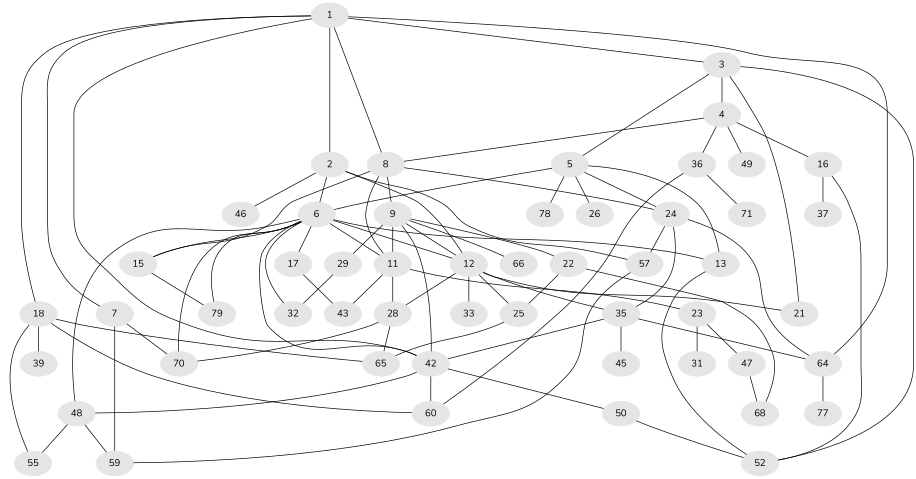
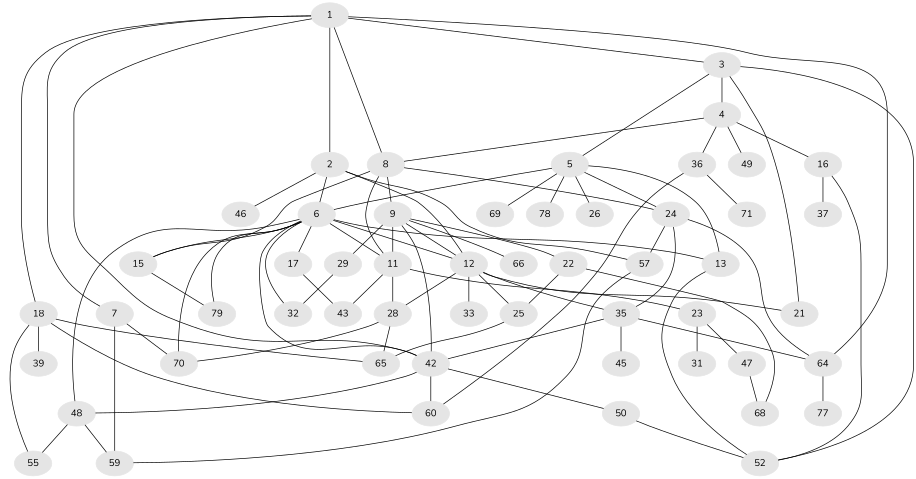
  graph {
    fontname=Nunito
    node [color=gray90 fontname=Nunito style=filled]
    edge [fontname=Nunito]
    1 [super="+44"]
    2
    3 [super="+58"]
    7 [super="+10"]
    8
    18 [super="+40"]
    42 [super="+63"]
    64 [super="+75"]
    6 [super="+14"]
    12 [super="+20"]
    46
    57 [super="+80"]
    4 [super="+76"]
    5 [super="+67"]
    21
    52 [super="+73"]
    70
    59
    24 [super="+56"]
    11 [super="+30"]
    15 [super="+34"]
    9 [super="+41"]
    39
    55
    60 [super="+72"]
    65
    48 [super="+51"]
    50
    77
    13 [super="+27"]
    17
    32 [super="+62"]
    79
    28 [super="+38"]
    25 [super="+54"]
    33 [super="+53"]
    35
    16
    36
    49
    26
+   69
    78
    37
    71
    23
    43
    22 [super="+74"]
    29
    66
    68
    31
    47
    45
    1 -- 2
    1 -- 3
    1 -- 7
    1 -- 8
    1 -- 18
    1 -- 42
    1 -- 64
    2 -- 6
    2 -- 12
    2 -- 46
    2 -- 57
    3 -- 4
    3 -- 5
    3 -- 21
    3 -- 52
    7 -- 70
    7 -- 59
    8 -- 24
    8 -- 11
    8 -- 15
    8 -- 9
    18 -- 39
    18 -- 55
    18 -- 60
    18 -- 65
    42 -- 60
    42 -- 48
    42 -- 50
    64 -- 77
    6 -- 42
    6 -- 12
    6 -- 70
    6 -- 11
    6 -- 15
    6 -- 48
    6 -- 13 [weight=2]
    6 -- 17
    6 -- 32
    6 -- 79
    12 -- 21
    12 -- 28
    12 -- 25
    12 -- 33
    12 -- 35
    57 -- 59
    4 -- 8
    4 -- 16
    4 -- 36
    4 -- 49
    5 -- 6 [weight=2]
    5 -- 24
    5 -- 13
    5 -- 26
+   5 -- 69
    5 -- 78
    24 -- 64
    24 -- 57
    24 -- 35
    11 -- 28
    11 -- 23
    11 -- 43
    15 -- 79
    9 -- 42
    9 -- 12 [weight=2]
    9 -- 11
    9 -- 22
    9 -- 29
    9 -- 66
    48 -- 59
    48 -- 55
    50 -- 52
    13 -- 52
    17 -- 43
    28 -- 70
    28 -- 65
    25 -- 65
    35 -- 42
    35 -- 64
    35 -- 45
    16 -- 52
    16 -- 37
    36 -- 60
    36 -- 71
    23 -- 31
    23 -- 47
    22 -- 25
    22 -- 68
    29 -- 32
    47 -- 68
  }
